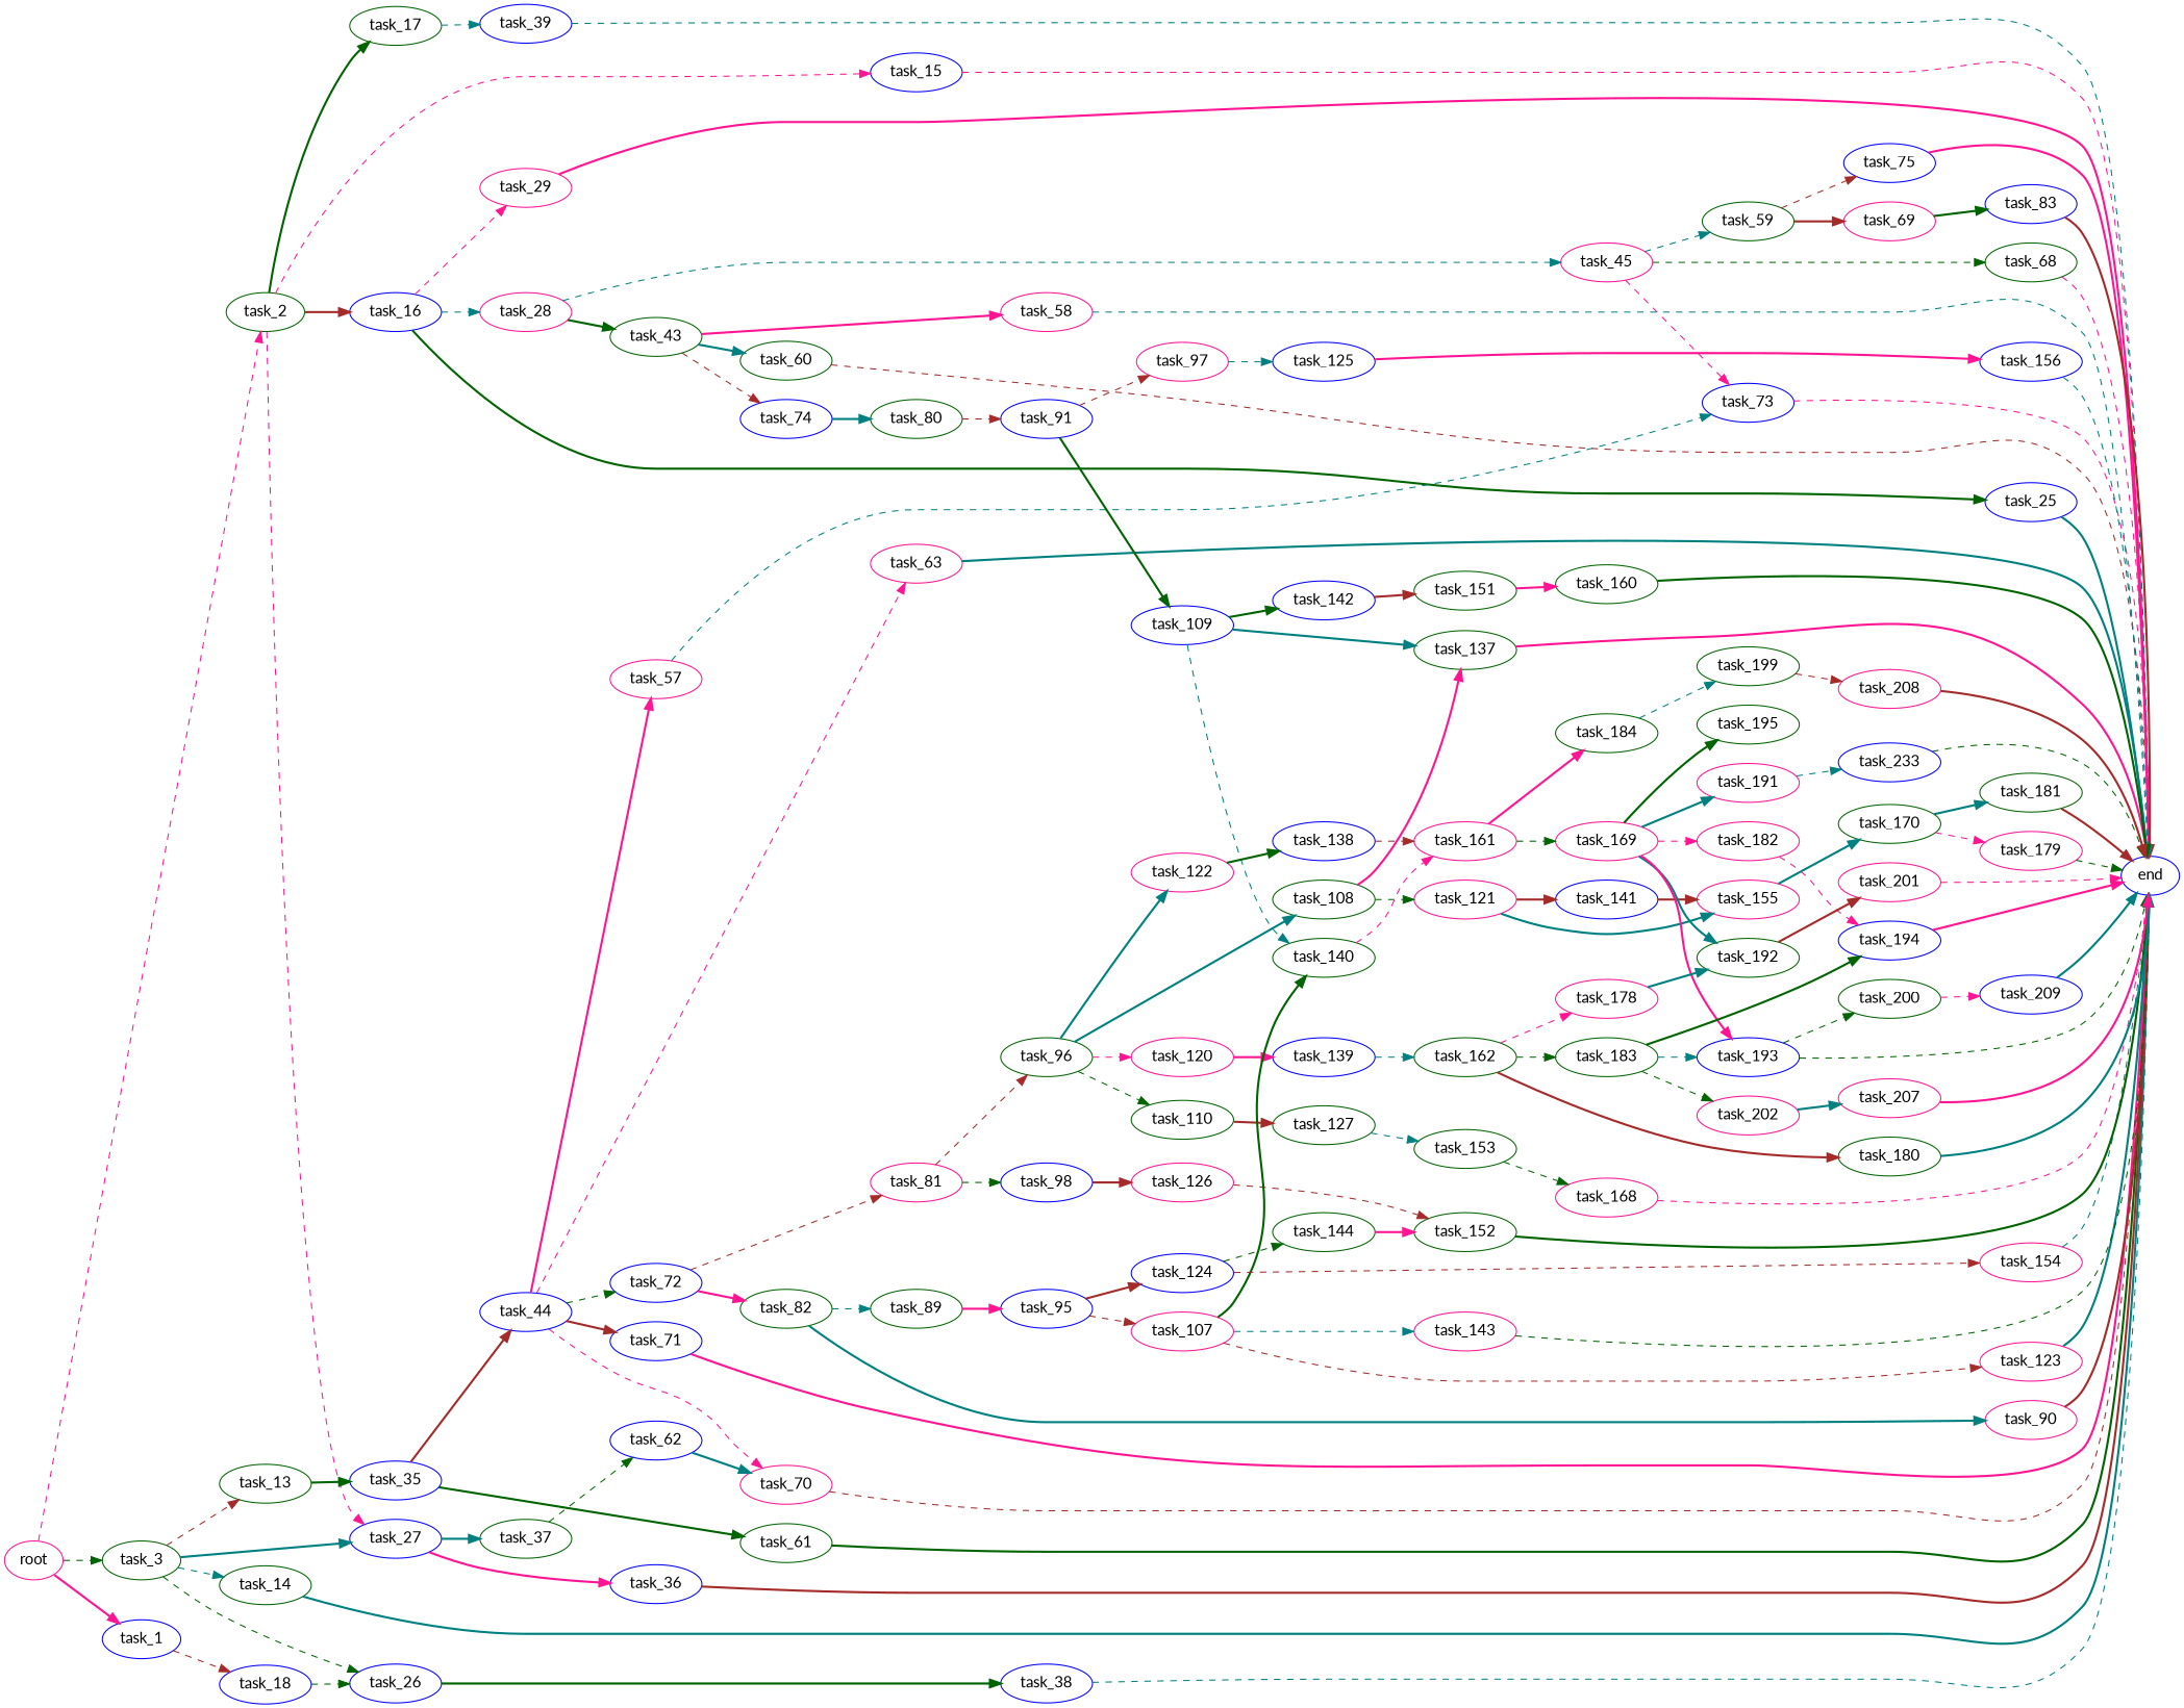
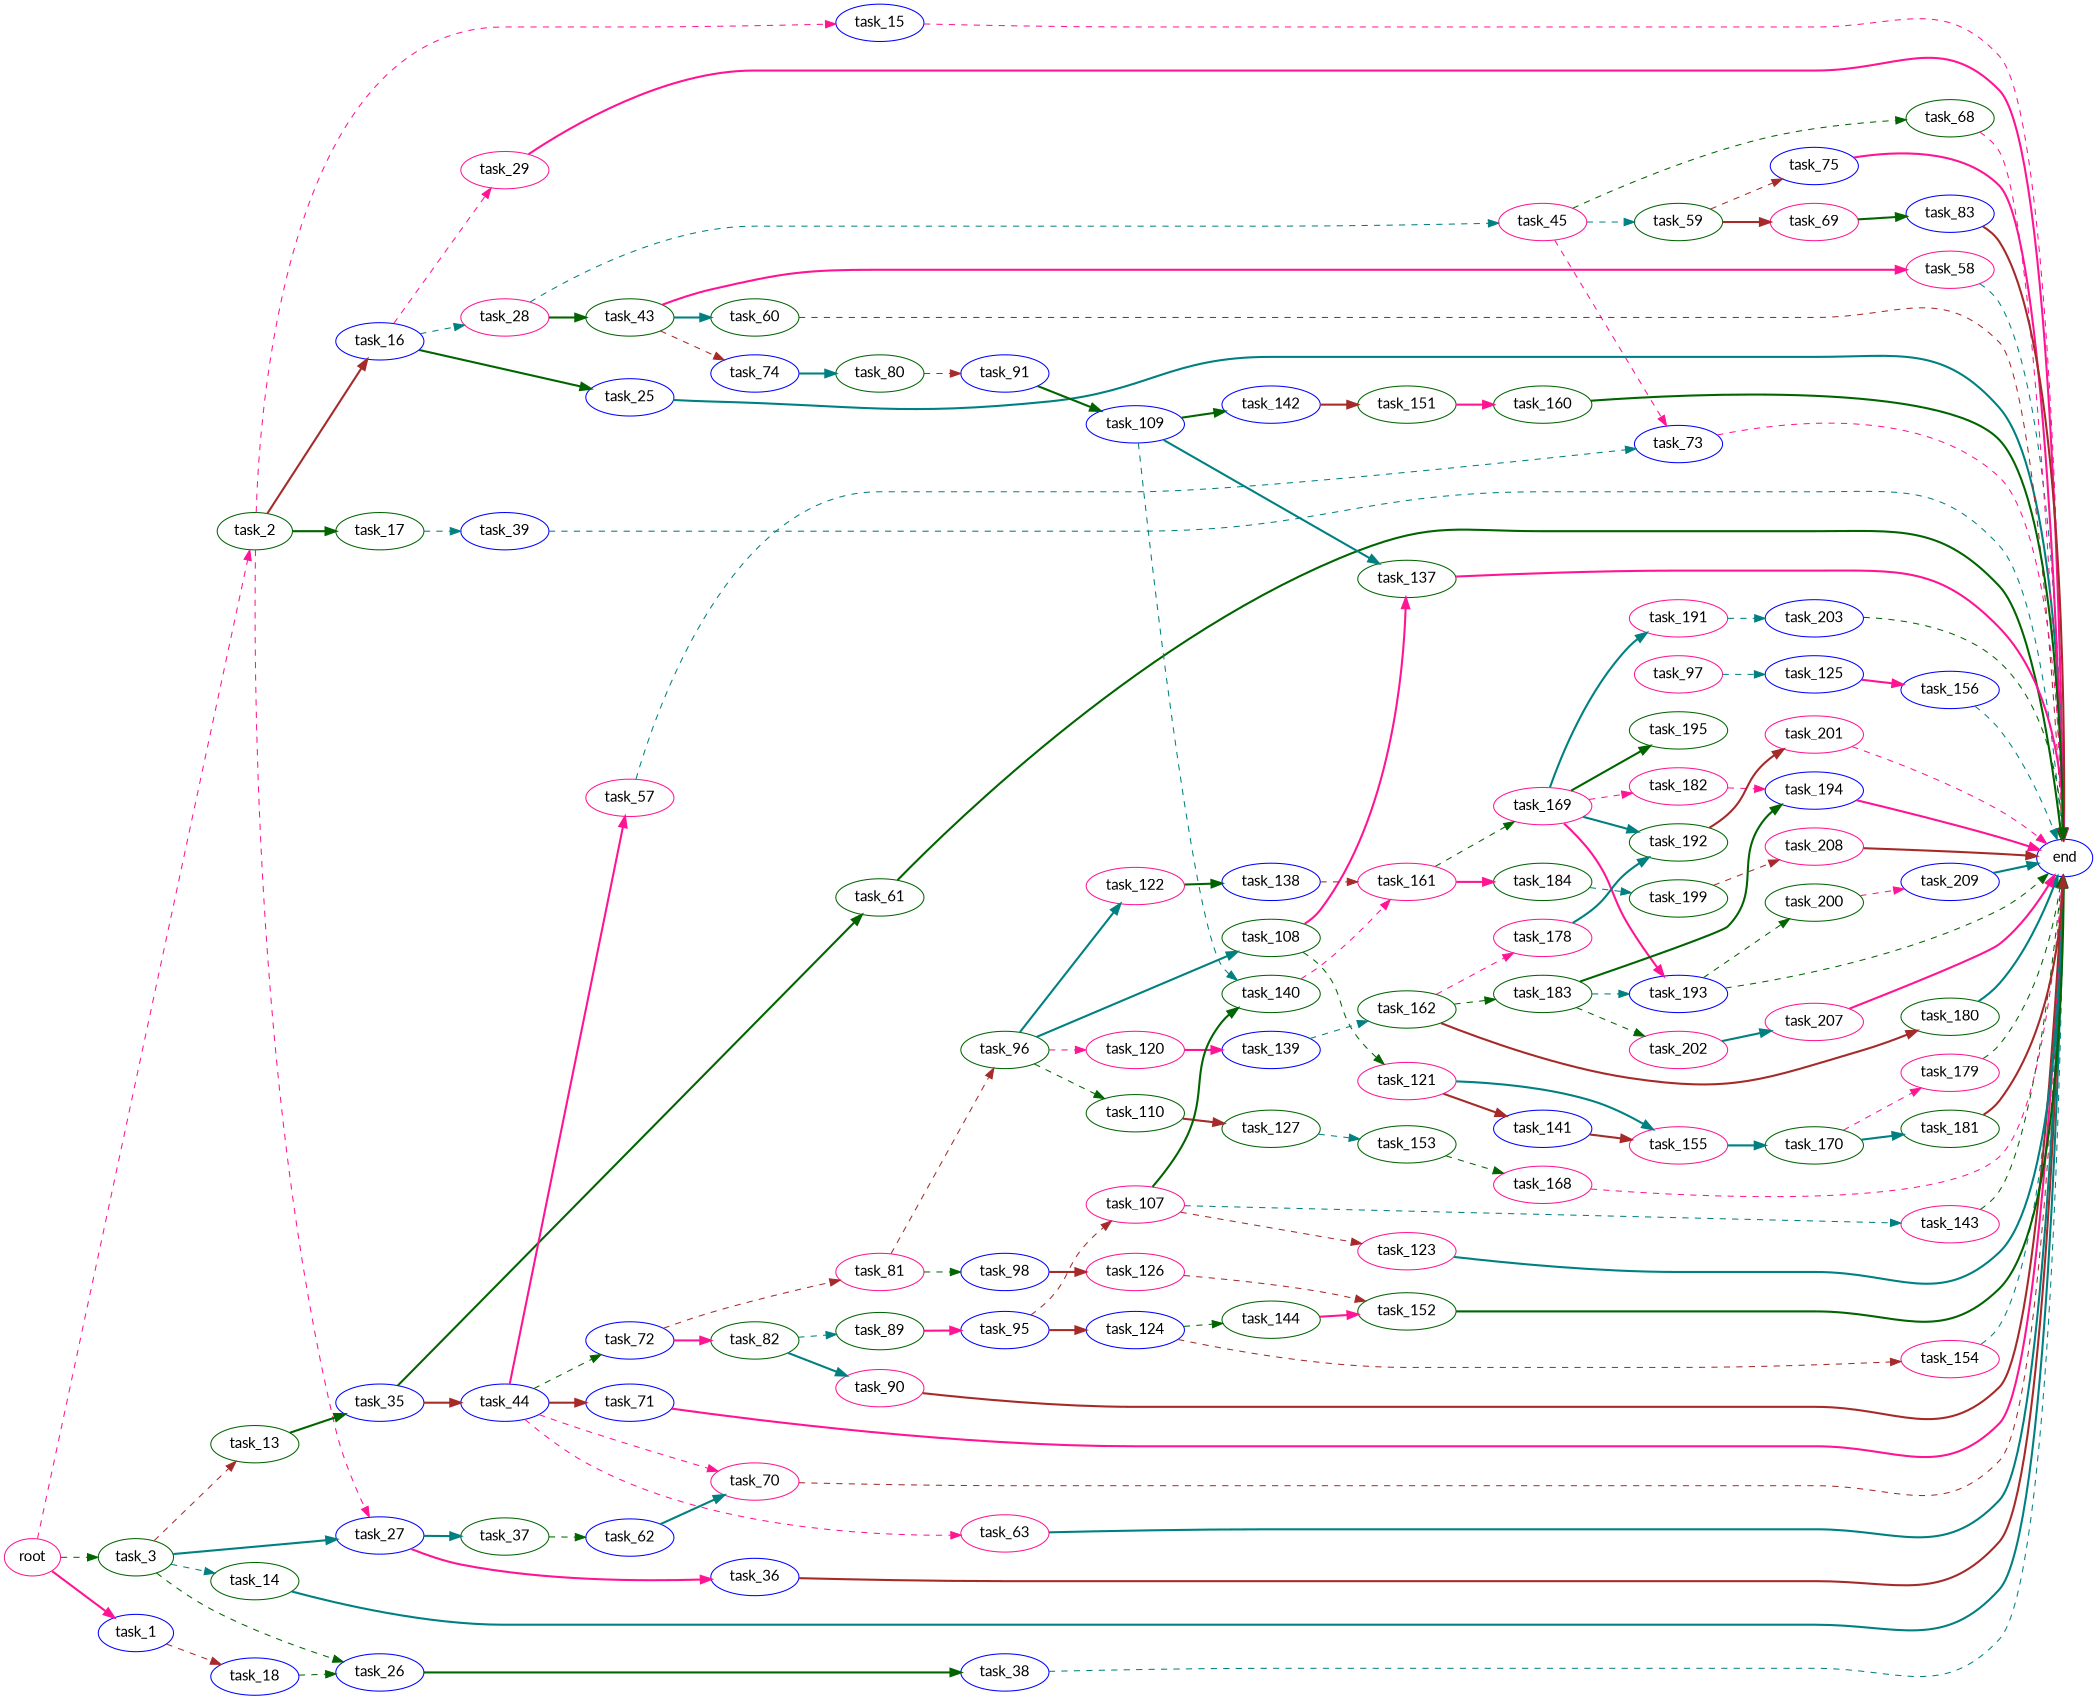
  digraph {
    fontname=Lato
    rankdir=LR
    node [color=blue fontname=Lato]
    edge [color=teal fontname=Lato style=bold]
    root [color=deeppink]
    task_1
    task_2 [color=darkgreen]
    task_3 [color=darkgreen]
    task_18
    task_15
    task_16
    task_17 [color=darkgreen]
    task_27
    task_13 [color=darkgreen]
    task_14 [color=darkgreen]
    task_26
    end
    task_25
    task_28 [color=deeppink]
    task_29 [color=deeppink]
    task_39
    task_36
    task_37 [color=darkgreen]
    task_35
    task_38
    task_44
    task_61 [color=darkgreen]
    task_43 [color=darkgreen]
    task_45 [color=deeppink]
    task_62
    task_58 [color=deeppink]
    task_60 [color=darkgreen]
    task_74
    task_59 [color=darkgreen]
    task_68 [color=darkgreen]
    task_73
    task_57 [color=deeppink]
    task_63 [color=deeppink]
    task_70 [color=deeppink]
    task_71
    task_72
    task_80 [color=darkgreen]
    task_81 [color=deeppink]
    task_82 [color=darkgreen]
    task_69 [color=deeppink]
    task_75
    task_83
    task_96 [color=darkgreen]
    task_98
    task_89 [color=darkgreen]
    task_90 [color=deeppink]
    task_91
    task_97 [color=deeppink]
    task_109
    task_108 [color=darkgreen]
    task_110 [color=darkgreen]
    task_120 [color=deeppink]
    task_122 [color=deeppink]
    task_126 [color=deeppink]
    task_95
    task_107 [color=deeppink]
    task_124
    task_125
    task_140 [color=darkgreen]
    task_137 [color=darkgreen]
    task_142
    task_123 [color=deeppink]
    task_143 [color=deeppink]
    task_144 [color=darkgreen]
    task_154 [color=deeppink]
    task_121 [color=deeppink]
    task_127 [color=darkgreen]
    task_139
    task_138
    task_156
    task_152 [color=darkgreen]
    task_161 [color=deeppink]
    task_141
    task_155 [color=deeppink]
    task_151 [color=darkgreen]
    task_153 [color=darkgreen]
    task_162 [color=darkgreen]
    task_170 [color=darkgreen]
    task_168 [color=deeppink]
    task_169 [color=deeppink]
    task_184 [color=darkgreen]
    task_178 [color=deeppink]
    task_180 [color=darkgreen]
    task_183 [color=darkgreen]
    task_160 [color=darkgreen]
    task_179 [color=deeppink]
    task_181 [color=darkgreen]
    task_182 [color=deeppink]
    task_191 [color=deeppink]
    task_192 [color=darkgreen]
    task_193
    task_195 [color=darkgreen]
    task_199 [color=darkgreen]
    task_194
    task_202 [color=deeppink]
-   task_203 [label=task_233]
+   task_203
    task_201 [color=deeppink]
    task_200 [color=darkgreen]
    task_207 [color=deeppink]
    task_208 [color=deeppink]
    task_209
    root -> task_1 [color=deeppink]
    root -> task_2 [color=deeppink style=dashed]
    root -> task_3 [color=darkgreen style=dashed]
    task_1 -> task_18 [color=brown style=dashed]
    task_2 -> task_15 [color=deeppink style=dashed]
    task_2 -> task_16 [color=brown]
    task_2 -> task_17 [color=darkgreen]
    task_2 -> task_27 [color=deeppink style=dashed]
    task_3 -> task_27
    task_3 -> task_13 [color=brown style=dashed]
    task_3 -> task_14 [style=dashed]
    task_3 -> task_26 [color=darkgreen style=dashed]
    task_18 -> task_26 [color=darkgreen style=dashed]
    task_15 -> end [color=deeppink style=dashed]
    task_16 -> task_25 [color=darkgreen]
    task_16 -> task_28 [style=dashed]
    task_16 -> task_29 [color=deeppink style=dashed]
    task_17 -> task_39 [style=dashed]
    task_27 -> task_36 [color=deeppink]
    task_27 -> task_37
    task_13 -> task_35 [color=darkgreen]
    task_14 -> end
    task_26 -> task_38 [color=darkgreen]
    task_25 -> end
    task_28 -> task_43 [color=darkgreen]
    task_28 -> task_45 [style=dashed]
    task_29 -> end [color=deeppink]
    task_39 -> end [style=dashed]
    task_36 -> end [color=brown]
    task_37 -> task_62 [color=darkgreen style=dashed]
    task_35 -> task_44 [color=brown]
    task_35 -> task_61 [color=darkgreen]
    task_38 -> end [style=dashed]
    task_44 -> task_57 [color=deeppink]
    task_44 -> task_63 [color=deeppink style=dashed]
    task_44 -> task_70 [color=deeppink style=dashed]
    task_44 -> task_71 [color=brown]
    task_44 -> task_72 [color=darkgreen style=dashed]
    task_61 -> end [color=darkgreen]
    task_43 -> task_58 [color=deeppink]
    task_43 -> task_60
    task_43 -> task_74 [color=brown style=dashed]
    task_45 -> task_59 [style=dashed]
    task_45 -> task_68 [color=darkgreen style=dashed]
    task_45 -> task_73 [color=deeppink style=dashed]
    task_62 -> task_70
    task_58 -> end [style=dashed]
    task_60 -> end [color=brown style=dashed]
    task_74 -> task_80
    task_59 -> task_69 [color=brown]
    task_59 -> task_75 [color=brown style=dashed]
    task_68 -> end [color=deeppink style=dashed]
    task_73 -> end [color=deeppink style=dashed]
    task_57 -> task_73 [style=dashed]
    task_63 -> end
    task_70 -> end [color=brown style=dashed]
    task_71 -> end [color=deeppink]
    task_72 -> task_81 [color=brown style=dashed]
    task_72 -> task_82 [color=deeppink]
    task_80 -> task_91 [color=brown style=dashed]
    task_81 -> task_96 [color=brown style=dashed]
    task_81 -> task_98 [color=darkgreen style=dashed]
    task_82 -> task_89 [style=dashed]
    task_82 -> task_90
    task_69 -> task_83 [color=darkgreen]
    task_75 -> end [color=deeppink]
    task_83 -> end [color=brown]
    task_96 -> task_108
    task_96 -> task_110 [color=darkgreen style=dashed]
    task_96 -> task_120 [color=deeppink style=dashed]
    task_96 -> task_122
    task_98 -> task_126 [color=brown]
    task_89 -> task_95 [color=deeppink]
    task_90 -> end [color=brown]
-   task_91 -> task_97 [color=brown style=dashed]
    task_91 -> task_109 [color=darkgreen]
    task_97 -> task_125 [style=dashed]
    task_109 -> task_140 [style=dashed]
    task_109 -> task_137
    task_109 -> task_142 [color=darkgreen]
    task_108 -> task_137 [color=deeppink]
    task_108 -> task_121 [color=darkgreen style=dashed]
    task_110 -> task_127 [color=brown]
    task_120 -> task_139 [color=deeppink]
    task_122 -> task_138 [color=darkgreen]
    task_126 -> task_152 [color=brown style=dashed]
    task_95 -> task_107 [color=brown style=dashed]
    task_95 -> task_124 [color=brown]
    task_107 -> task_140 [color=darkgreen]
    task_107 -> task_123 [color=brown style=dashed]
    task_107 -> task_143 [style=dashed]
    task_124 -> task_144 [color=darkgreen style=dashed]
    task_124 -> task_154 [color=brown style=dashed]
    task_125 -> task_156 [color=deeppink]
    task_140 -> task_161 [color=deeppink style=dashed]
    task_137 -> end [color=deeppink]
    task_142 -> task_151 [color=brown]
    task_123 -> end
    task_143 -> end [color=darkgreen style=dashed]
    task_144 -> task_152 [color=deeppink]
    task_154 -> end [style=dashed]
    task_121 -> task_141 [color=brown]
    task_121 -> task_155
    task_127 -> task_153 [style=dashed]
    task_139 -> task_162 [style=dashed]
    task_138 -> task_161 [color=brown style=dashed]
    task_156 -> end [style=dashed]
    task_152 -> end [color=darkgreen]
    task_161 -> task_169 [color=darkgreen style=dashed]
    task_161 -> task_184 [color=deeppink]
    task_141 -> task_155 [color=brown]
    task_155 -> task_170
    task_151 -> task_160 [color=deeppink]
    task_153 -> task_168 [color=darkgreen style=dashed]
    task_162 -> task_178 [color=deeppink style=dashed]
    task_162 -> task_180 [color=brown]
    task_162 -> task_183 [color=darkgreen style=dashed]
    task_170 -> task_179 [color=deeppink style=dashed]
    task_170 -> task_181
    task_168 -> end [color=deeppink style=dashed]
    task_169 -> task_182 [color=deeppink style=dashed]
    task_169 -> task_191
    task_169 -> task_192
    task_169 -> task_193 [color=deeppink]
    task_169 -> task_195 [color=darkgreen]
    task_184 -> task_199 [style=dashed]
    task_178 -> task_192
    task_180 -> end
    task_183 -> task_193 [style=dashed]
    task_183 -> task_194 [color=darkgreen]
    task_183 -> task_202 [color=darkgreen style=dashed]
    task_160 -> end [color=darkgreen]
    task_179 -> end [color=darkgreen style=dashed]
    task_181 -> end [color=brown]
    task_182 -> task_194 [color=deeppink style=dashed]
    task_191 -> task_203 [style=dashed]
    task_192 -> task_201 [color=brown]
    task_193 -> end [color=darkgreen style=dashed]
    task_193 -> task_200 [color=darkgreen style=dashed]
    task_199 -> task_208 [color=brown style=dashed]
    task_194 -> end [color=deeppink]
    task_202 -> task_207
    task_203 -> end [color=darkgreen style=dashed]
    task_201 -> end [color=deeppink style=dashed]
    task_200 -> task_209 [color=deeppink style=dashed]
    task_207 -> end [color=deeppink]
    task_208 -> end [color=brown]
    task_209 -> end
  }
